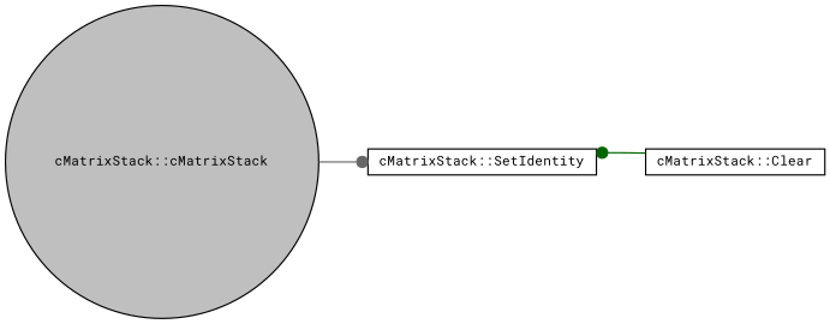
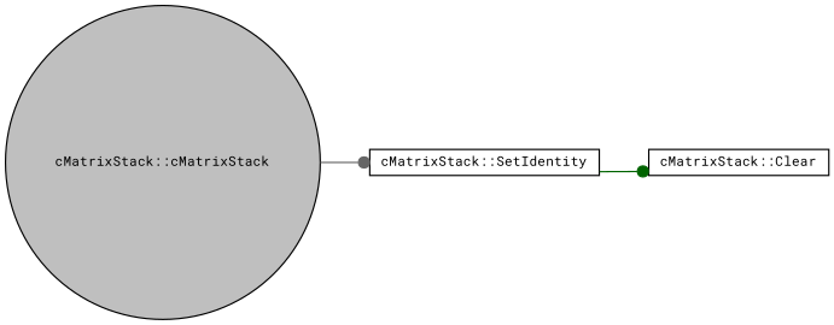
  digraph {
    fontname="Roboto Mono"
    rankdir=LR
    node [color=black fillcolor=white fontname="Roboto Mono" fontsize=10 shape=box style=filled]
    edge [arrowhead=dot fontname="Roboto Mono" fontsize=10 labelfontname=Helvetica labelfontsize=10 style=solid]
    n1 [fillcolor=grey75 fontcolor=black height=0.2 label="cMatrixStack::cMatrixStack" shape=circle width=0.4]
    n2 [height=0.2 label="cMatrixStack::SetIdentity" width=0.4]
    n3 [height=0.2 label="cMatrixStack::Clear" width=0.4]
    n1 -> n2 [color=gray40]
-   n3 -> n2 [color=darkgreen]
+   n2 -> n3 [color=darkgreen]
  }
